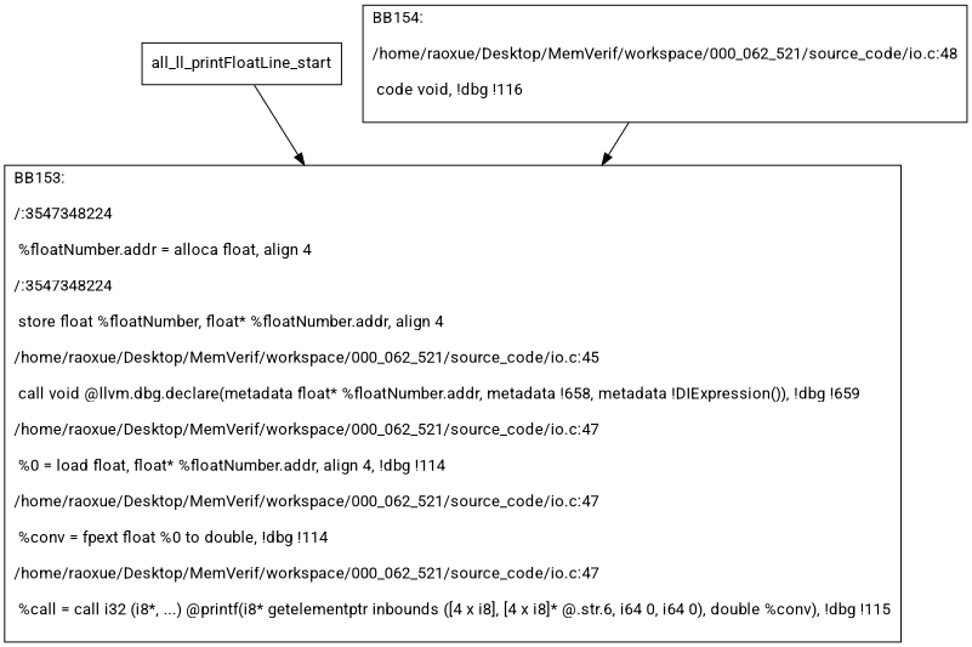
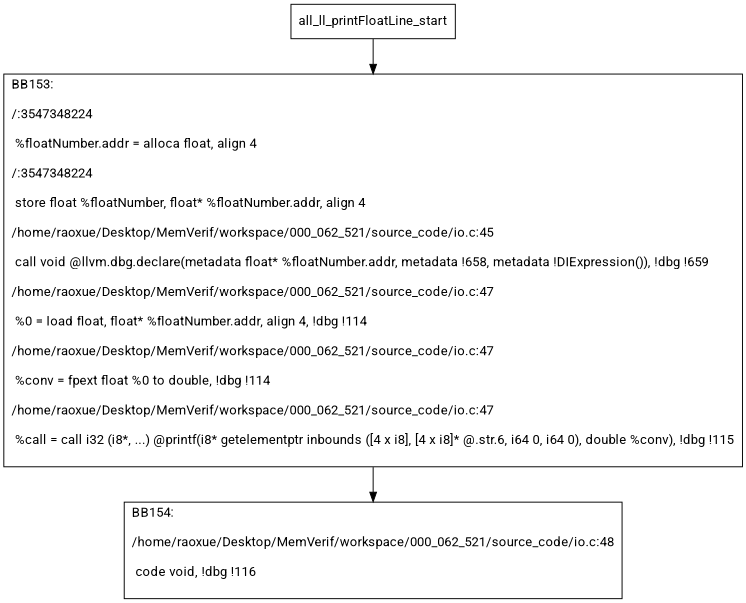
  digraph {
    fontname=Roboto
    node [fontname=Roboto shape=record]
    edge [fontname=Roboto]
    n1 [label="{all_ll_printFloatLine_start}"]
    n2 [label="{BB153:\l\l/:3547348224\l\n  %floatNumber.addr = alloca float, align 4\l\n/:3547348224\l\n  store float %floatNumber, float* %floatNumber.addr, align 4\l\n/home/raoxue/Desktop/MemVerif/workspace/000_062_521/source_code/io.c:45\l\n  call void @llvm.dbg.declare(metadata float* %floatNumber.addr, metadata !658, metadata !DIExpression()), !dbg !659\l\n/home/raoxue/Desktop/MemVerif/workspace/000_062_521/source_code/io.c:47\l\n  %0 = load float, float* %floatNumber.addr, align 4, !dbg !114\l\n/home/raoxue/Desktop/MemVerif/workspace/000_062_521/source_code/io.c:47\l\n  %conv = fpext float %0 to double, !dbg !114\l\n/home/raoxue/Desktop/MemVerif/workspace/000_062_521/source_code/io.c:47\l\n  %call = call i32 (i8*, ...) @printf(i8* getelementptr inbounds ([4 x i8], [4 x i8]* @.str.6, i64 0, i64 0), double %conv), !dbg !115\l\n}"]
    n3 [label="{BB154:\l\l/home/raoxue/Desktop/MemVerif/workspace/000_062_521/source_code/io.c:48\l\n  code void, !dbg !116\l\n}"]
    n1 -> n2
-   n3 -> n2
+   n2 -> n3
  }
